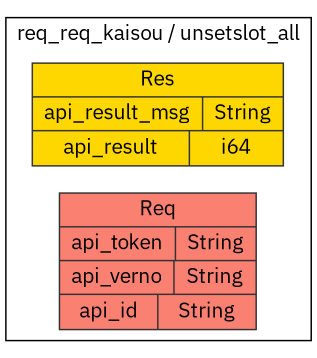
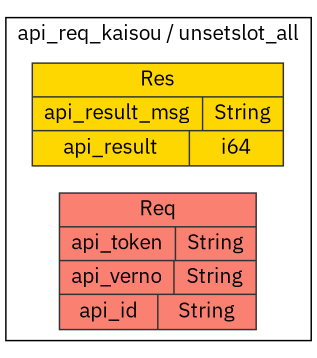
  digraph {
    rankdir=LR
    fontname="IBM Plex Sans"
    node [color=gray20 shape=record style="solid,filled" fontname="IBM Plex Sans"]
    n1 [label="<Res> Res  | { api_result_msg | <api_result_msg> String } | { api_result | <api_result> i64 }" fillcolor=gold]
    n2 [label="<Req> Req  | { api_token | <api_token> String } | { api_verno | <api_verno> String } | { api_id | <api_id> String }" fillcolor=salmon]
    subgraph cluster_1 {
-     label="req_req_kaisou / unsetslot_all"
+     label="api_req_kaisou / unsetslot_all"
      n1
      n2
    }
  }
